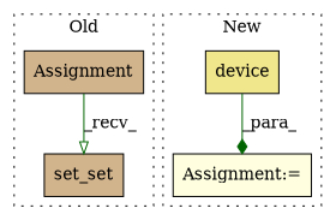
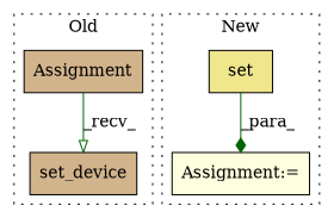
  digraph {
    node [a=32 fillcolor=tan shape=box style=filled]
    edge [color=darkgreen style=solid]
-   n1 [l="11,1" label=set_set s="2503,2520"]
+   n1 [l="11,1" label=set_device s="2503,2520"]
    n2 [a=22 l=10 label=Assignment s=2492]
-   n3 [fillcolor=khaki l="7,1" label=device s="2453,2466"]
+   n3 [fillcolor=khaki l="7,1" label=set s="2453,2466"]
    n4 [a=7 fillcolor=lightyellow l=1 label="Assignment:=" s=2446]
    subgraph cluster_1 {
      label=Old
      style=dotted
      n1
      n2
    }
    subgraph cluster_2 {
      label=New
      style=dotted
      n3
      n4
    }
    n2 -> n1 [arrowhead=onormal label=_recv_]
    n3 -> n4 [arrowhead=diamond label=_para_]
  }
